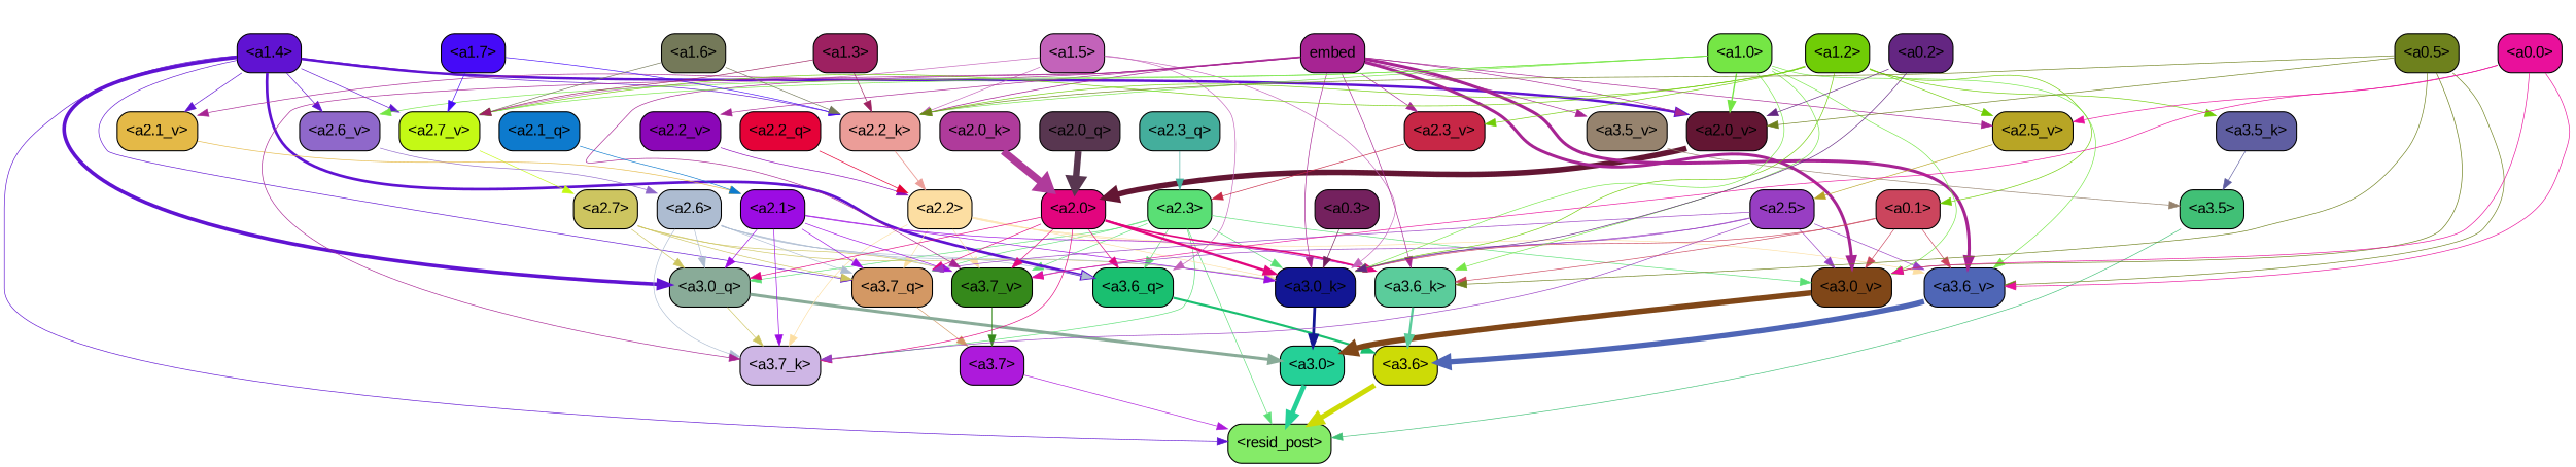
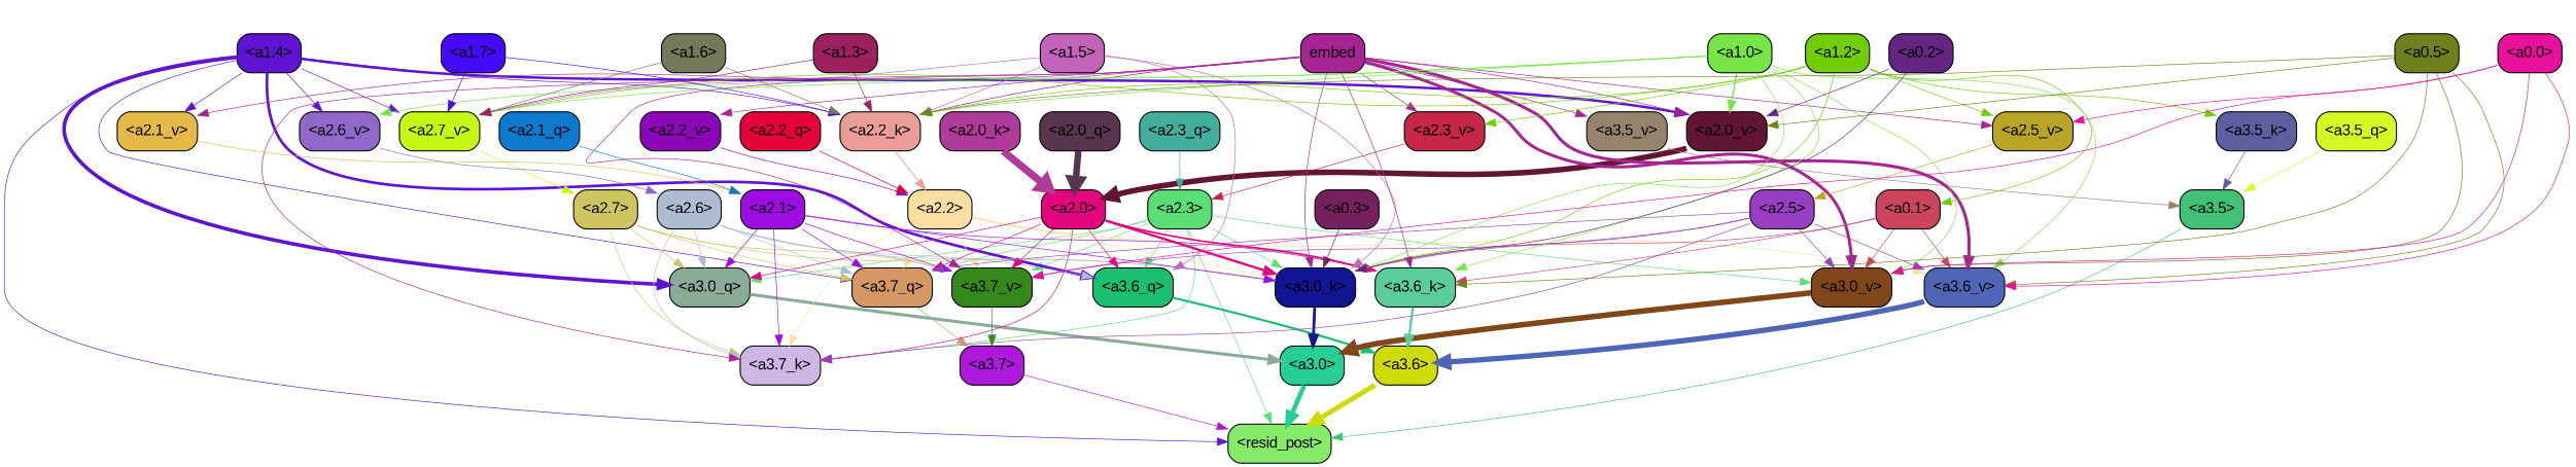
  strict digraph {
    fontname="Liberation Sans"
    splines=true
    node [color=black fontname="Liberation Sans" shape=box style="filled, rounded"]
    edge [color="#a72493" fontname="Liberation Sans" penwidth=0.6]
    "<a3.7>" [fillcolor="#ad1adb"]
    "<resid_post>" [fillcolor="#85eb68"]
    "<a3.6>" [fillcolor="#cddb06"]
    "<a3.5>" [fillcolor="#41c076"]
    "<a3.0>" [fillcolor="#25d097"]
    "<a2.3>" [fillcolor="#5adf75"]
    "<a3.7_q>" [fillcolor="#d39864"]
    "<a3.6_q>" [fillcolor="#1abf70"]
    "<a3.0_q>" [fillcolor="#89ab98"]
    "<a3.7_k>" [fillcolor="#ceb6e5"]
    "<a3.0_k>" [fillcolor="#121694"]
    "<a3.7_v>" [fillcolor="#35891b"]
    "<a3.0_v>" [fillcolor="#804718"]
    "<a1.4>" [fillcolor="#6013d2"]
    "<a2.2_k>" [fillcolor="#eb9d98"]
    "<a2.7_v>" [fillcolor="#c4f915"]
    "<a2.6_v>" [fillcolor="#8f68ca"]
    "<a2.1_v>" [fillcolor="#e4b947"]
    "<a2.0_v>" [fillcolor="#631633"]
    "<a2.2>" [fillcolor="#fcdea2"]
    "<a2.7>" [fillcolor="#cdc560"]
    "<a2.6>" [fillcolor="#adbcd1"]
    "<a2.1>" [fillcolor="#9c0ce3"]
    "<a2.0>" [fillcolor="#e2057e"]
    "<a3.6_k>" [fillcolor="#5bcc9b"]
    "<a3.6_v>" [fillcolor="#4f66b6"]
+   "<a3.5_q>" [fillcolor="#d6f822"]
    "<a3.5_k>" [fillcolor="#5f5ea1"]
    "<a3.5_v>" [fillcolor="#96836e"]
    "<a2.5>" [fillcolor="#983ec3"]
    "<a1.5>" [fillcolor="#c363ba"]
    embed [fillcolor="#a72493"]
    "<a2.5_v>" [fillcolor="#b8a525"]
    "<a2.3_v>" [fillcolor="#c72746"]
    "<a2.2_v>" [fillcolor="#8b07b7"]
    "<a1.2>" [fillcolor="#70cd06"]
    "<a0.1>" [fillcolor="#cb455d"]
    "<a1.0>" [fillcolor="#75e645"]
    "<a0.5>" [fillcolor="#6e811d"]
    "<a0.3>" [fillcolor="#74215e"]
    "<a0.2>" [fillcolor="#642682"]
    "<a0.0>" [fillcolor="#e9109b"]
    "<a2.3_q>" [fillcolor="#44ae9c"]
    "<a2.2_q>" [fillcolor="#e50238"]
    "<a2.1_q>" [fillcolor="#0d7acd"]
    "<a2.0_q>" [fillcolor="#583650"]
    "<a2.0_k>" [fillcolor="#af3b9b"]
    "<a1.7>" [fillcolor="#450af8"]
    "<a1.6>" [fillcolor="#747959"]
    "<a1.3>" [fillcolor="#9d2161"]
    "<a3.7>" -> "<resid_post>" [color="#ad1adb"]
    "<a3.6>" -> "<resid_post>" [color="#cddb06" penwidth=4.648244500160217]
    "<a3.5>" -> "<resid_post>" [color="#41c076"]
    "<a3.0>" -> "<resid_post>" [color="#25d097" penwidth=4.3288813829422]
    "<a2.3>" -> "<resid_post>" [color="#5adf75"]
    "<a2.3>" -> "<a3.7_q>" [color="#5adf75"]
    "<a2.3>" -> "<a3.6_q>" [color="#5adf75"]
    "<a2.3>" -> "<a3.0_q>" [color="#5adf75"]
    "<a2.3>" -> "<a3.7_k>" [color="#5adf75"]
    "<a2.3>" -> "<a3.0_k>" [color="#5adf75"]
    "<a2.3>" -> "<a3.7_v>" [color="#5adf75"]
    "<a2.3>" -> "<a3.0_v>" [color="#5adf75"]
    "<a3.7_q>" -> "<a3.7>" [color="#d39864"]
    "<a3.6_q>" -> "<a3.6>" [color="#1abf70" penwidth=2.03758105635643]
    "<a3.0_q>" -> "<a3.0>" [color="#89ab98" penwidth=2.8638100624084473]
    "<a3.0_k>" -> "<a3.0>" [color="#121694" penwidth=2.6274144649505615]
    "<a3.7_v>" -> "<a3.7>" [color="#35891b"]
    "<a3.0_v>" -> "<a3.0>" [color="#804718" penwidth=5.188832879066467]
    "<a1.4>" -> "<resid_post>" [color="#6013d2"]
    "<a1.4>" -> "<a3.7_q>" [color="#6013d2"]
    "<a1.4>" -> "<a3.6_q>" [color="#6013d2" penwidth=2.5397292599081993]
    "<a1.4>" -> "<a3.0_q>" [color="#6013d2" penwidth=3.3985572457313538]
    "<a1.4>" -> "<a2.2_k>" [color="#6013d2"]
    "<a1.4>" -> "<a2.7_v>" [color="#6013d2"]
    "<a1.4>" -> "<a2.6_v>" [color="#6013d2"]
    "<a1.4>" -> "<a2.1_v>" [color="#6013d2"]
    "<a1.4>" -> "<a2.0_v>" [color="#6013d2" penwidth=2.3308929204940796]
    "<a2.2_k>" -> "<a2.2>" [color="#eb9d98" penwidth=0.8337457180023193]
    "<a2.7_v>" -> "<a2.7>" [color="#c4f915"]
    "<a2.6_v>" -> "<a2.6>" [color="#8f68ca"]
    "<a2.1_v>" -> "<a2.1>" [color="#e4b947"]
    "<a2.0_v>" -> "<a2.0>" [color="#631633" penwidth=5.211444020271301]
    "<a2.2>" -> "<a3.7_q>" [color="#fcdea2"]
    "<a2.2>" -> "<a3.7_k>" [color="#fcdea2"]
    "<a2.2>" -> "<a3.0_k>" [color="#fcdea2"]
    "<a2.2>" -> "<a3.7_v>" [color="#fcdea2"]
    "<a2.2>" -> "<a3.6_k>" [color="#fcdea2"]
    "<a2.2>" -> "<a3.6_v>" [color="#fcdea2"]
    "<a2.7>" -> "<a3.7_q>" [color="#cdc560"]
    "<a2.7>" -> "<a3.0_q>" [color="#cdc560"]
-   "<a3.0_q>" -> "<a3.7_k>" [color="#cdc560"]
+   "<a2.7>" -> "<a3.7_k>" [color="#cdc560"]
    "<a2.7>" -> "<a3.0_k>" [color="#cdc560"]
    "<a2.7>" -> "<a3.7_v>" [color="#cdc560"]
    "<a2.6>" -> "<a3.7_q>" [color="#adbcd1"]
    "<a2.6>" -> "<a3.6_q>" [color="#adbcd1"]
    "<a2.6>" -> "<a3.0_q>" [color="#adbcd1"]
    "<a2.6>" -> "<a3.7_k>" [color="#adbcd1"]
    "<a2.6>" -> "<a3.0_k>" [color="#adbcd1"]
    "<a2.6>" -> "<a3.7_v>" [color="#adbcd1"]
    "<a2.1>" -> "<a3.7_q>" [color="#9c0ce3"]
    "<a2.1>" -> "<a3.0_q>" [color="#9c0ce3"]
    "<a2.1>" -> "<a3.7_k>" [color="#9c0ce3"]
    "<a2.1>" -> "<a3.0_k>" [color="#9c0ce3"]
    "<a2.1>" -> "<a3.7_v>" [color="#9c0ce3"]
    "<a2.1>" -> "<a3.6_k>" [color="#9c0ce3"]
    "<a2.0>" -> "<a3.7_q>" [color="#e2057e"]
    "<a2.0>" -> "<a3.6_q>" [color="#e2057e"]
    "<a2.0>" -> "<a3.0_q>" [color="#e2057e"]
    "<a2.0>" -> "<a3.7_k>" [color="#e2057e"]
    "<a2.0>" -> "<a3.0_k>" [color="#e2057e" penwidth=2.205150544643402]
    "<a2.0>" -> "<a3.7_v>" [color="#e2057e"]
    "<a2.0>" -> "<a3.6_k>" [color="#e2057e" penwidth=1.5717863738536835]
    "<a3.6_k>" -> "<a3.6>" [color="#5bcc9b" penwidth=2.174198240041733]
    "<a3.6_v>" -> "<a3.6>" [color="#4f66b6" penwidth=5.002329230308533]
+   "<a3.5_q>" -> "<a3.5>" [color="#d6f822"]
    "<a3.5_k>" -> "<a3.5>" [color="#5f5ea1"]
    "<a3.5_v>" -> "<a3.5>" [color="#96836e"]
    "<a2.5>" -> "<a3.7_q>" [color="#983ec3"]
    "<a2.5>" -> "<a3.7_k>" [color="#983ec3"]
    "<a2.5>" -> "<a3.0_k>" [color="#983ec3"]
    "<a2.5>" -> "<a3.7_v>" [color="#983ec3"]
    "<a2.5>" -> "<a3.0_v>" [color="#983ec3"]
    "<a2.5>" -> "<a3.6_v>" [color="#983ec3"]
    "<a1.5>" -> "<a3.6_q>" [color="#c363ba"]
    "<a1.5>" -> "<a3.0_k>" [color="#c363ba"]
    "<a1.5>" -> "<a2.2_k>" [color="#c363ba"]
    "<a1.5>" -> "<a2.7_v>" [color="#c363ba"]
    embed -> "<a3.7_k>"
    embed -> "<a3.0_k>"
    embed -> "<a3.7_v>"
    embed -> "<a3.0_v>" [penwidth=2.812090039253235]
    embed -> "<a2.2_k>" [penwidth=0.6694881916046143]
    embed -> "<a2.1_v>"
    embed -> "<a2.0_v>"
    embed -> "<a3.6_k>"
    embed -> "<a3.6_v>" [penwidth=2.882729172706604]
    embed -> "<a3.5_v>"
    embed -> "<a2.5_v>"
    embed -> "<a2.3_v>"
    embed -> "<a2.2_v>"
    "<a2.5_v>" -> "<a2.5>" [color="#b8a525"]
    "<a2.3_v>" -> "<a2.3>" [color="#c72746"]
    "<a2.2_v>" -> "<a2.2>" [color="#8b07b7"]
    "<a1.2>" -> "<a3.0_k>" [color="#70cd06"]
    "<a1.2>" -> "<a2.2_k>" [color="#70cd06"]
    "<a1.2>" -> "<a2.7_v>" [color="#70cd06"]
    "<a1.2>" -> "<a3.5_k>" [color="#70cd06"]
    "<a1.2>" -> "<a2.5_v>" [color="#70cd06"]
    "<a1.2>" -> "<a2.3_v>" [color="#70cd06"]
    "<a1.2>" -> "<a0.1>" [color="#70cd06"]
    "<a0.1>" -> "<a3.0_k>" [color="#cb455d"]
    "<a0.1>" -> "<a3.0_v>" [color="#cb455d"]
    "<a0.1>" -> "<a3.6_k>" [color="#cb455d"]
    "<a0.1>" -> "<a3.6_v>" [color="#cb455d"]
    "<a1.0>" -> "<a3.0_k>" [color="#75e645"]
    "<a1.0>" -> "<a3.0_v>" [color="#75e645"]
    "<a1.0>" -> "<a2.2_k>" [color="#75e645"]
    "<a1.0>" -> "<a2.7_v>" [color="#75e645"]
    "<a1.0>" -> "<a2.6_v>" [color="#75e645"]
    "<a1.0>" -> "<a2.0_v>" [color="#75e645" penwidth=1.2632839679718018]
    "<a1.0>" -> "<a3.6_k>" [color="#75e645"]
    "<a1.0>" -> "<a3.6_v>" [color="#75e645"]
    "<a0.5>" -> "<a3.0_v>" [color="#6e811d" penwidth=0.6281400918960571]
    "<a0.5>" -> "<a2.2_k>" [color="#6e811d"]
    "<a0.5>" -> "<a2.0_v>" [color="#6e811d"]
    "<a0.5>" -> "<a3.6_k>" [color="#6e811d"]
    "<a0.5>" -> "<a3.6_v>" [color="#6e811d"]
    "<a0.3>" -> "<a3.0_k>" [color="#74215e"]
    "<a0.2>" -> "<a3.0_k>" [color="#642682"]
    "<a0.2>" -> "<a2.0_v>" [color="#642682"]
    "<a0.0>" -> "<a3.7_v>" [color="#e9109b"]
    "<a0.0>" -> "<a3.0_v>" [color="#e9109b"]
    "<a0.0>" -> "<a3.6_v>" [color="#e9109b"]
    "<a0.0>" -> "<a2.5_v>" [color="#e9109b"]
    "<a2.3_q>" -> "<a2.3>" [color="#44ae9c"]
    "<a2.2_q>" -> "<a2.2>" [color="#e50238" penwidth=0.6299107074737549]
    "<a2.1_q>" -> "<a2.1>" [color="#0d7acd"]
    "<a2.0_q>" -> "<a2.0>" [color="#583650" penwidth=6.081655263900757]
    "<a2.0_k>" -> "<a2.0>" [color="#af3b9b" penwidth=6.795950889587402]
    "<a1.7>" -> "<a2.2_k>" [color="#450af8"]
    "<a1.7>" -> "<a2.7_v>" [color="#450af8"]
    "<a1.6>" -> "<a2.2_k>" [color="#747959"]
    "<a1.6>" -> "<a2.7_v>" [color="#747959"]
    "<a1.3>" -> "<a2.2_k>" [color="#9d2161"]
    "<a1.3>" -> "<a2.7_v>" [color="#9d2161"]
  }
